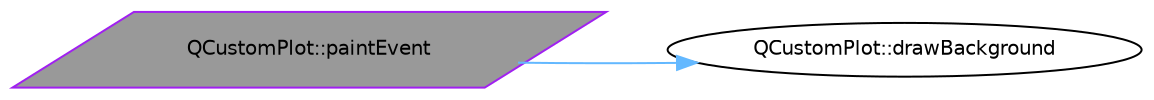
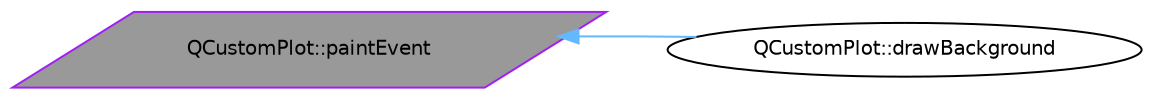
  digraph {
    rankdir=LR
    node [fontname=Helvetica fontsize=10 style=filled]
    n1 [color=purple fillcolor=grey60 fontcolor=black height=0.2 label="QCustomPlot::paintEvent" shape=parallelogram width=0.4]
    n2 [color=black fillcolor=white height=0.2 label="QCustomPlot::drawBackground" shape=ellipse width=0.4]
-   n1 -> n2 [color=steelblue1 fontname=Helvetica fontsize=10 labelfontname=Helvetica labelfontsize=10 style=solid]
+   n2 -> n1 [color=steelblue1 fontname=Helvetica fontsize=10 labelfontname=Helvetica labelfontsize=10 style=solid]
  }
